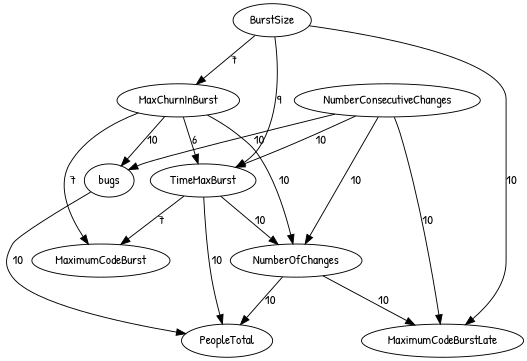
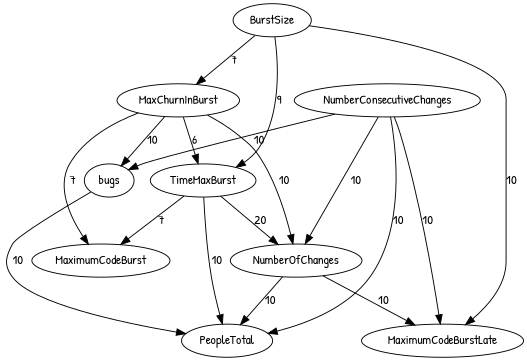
  digraph {
    fontname="Patrick Hand"
    node [fontname="Patrick Hand"]
    edge [fontname="Patrick Hand" weight=10]
    NumberOfChanges
    MaximumCodeBurstLate
    PeopleTotal
    bugs
    MaxChurnInBurst
    TimeMaxBurst
    MaximumCodeBurst
    BurstSize
    NumberConsecutiveChanges
    NumberOfChanges -> MaximumCodeBurstLate [label=10]
    NumberOfChanges -> PeopleTotal [label=10]
    bugs -> PeopleTotal [label=10]
    MaxChurnInBurst -> NumberOfChanges [label=10]
    MaxChurnInBurst -> bugs [label=10]
    MaxChurnInBurst -> TimeMaxBurst [label=6 weight=6]
    MaxChurnInBurst -> MaximumCodeBurst [label=7 weight=7]
-   TimeMaxBurst -> NumberOfChanges [label=10]
+   TimeMaxBurst -> NumberOfChanges [label=20]
    TimeMaxBurst -> PeopleTotal [label=10]
    TimeMaxBurst -> MaximumCodeBurst [label=7 weight=6]
    BurstSize -> MaximumCodeBurstLate [label=10]
    BurstSize -> MaxChurnInBurst [label=7 weight=7]
    BurstSize -> TimeMaxBurst [label=9 weight=7]
    NumberConsecutiveChanges -> NumberOfChanges [label=10]
    NumberConsecutiveChanges -> MaximumCodeBurstLate [label=10]
-   NumberConsecutiveChanges -> TimeMaxBurst [label=10]
+   NumberConsecutiveChanges -> PeopleTotal [label=10]
    NumberConsecutiveChanges -> bugs [label=10]
  }
